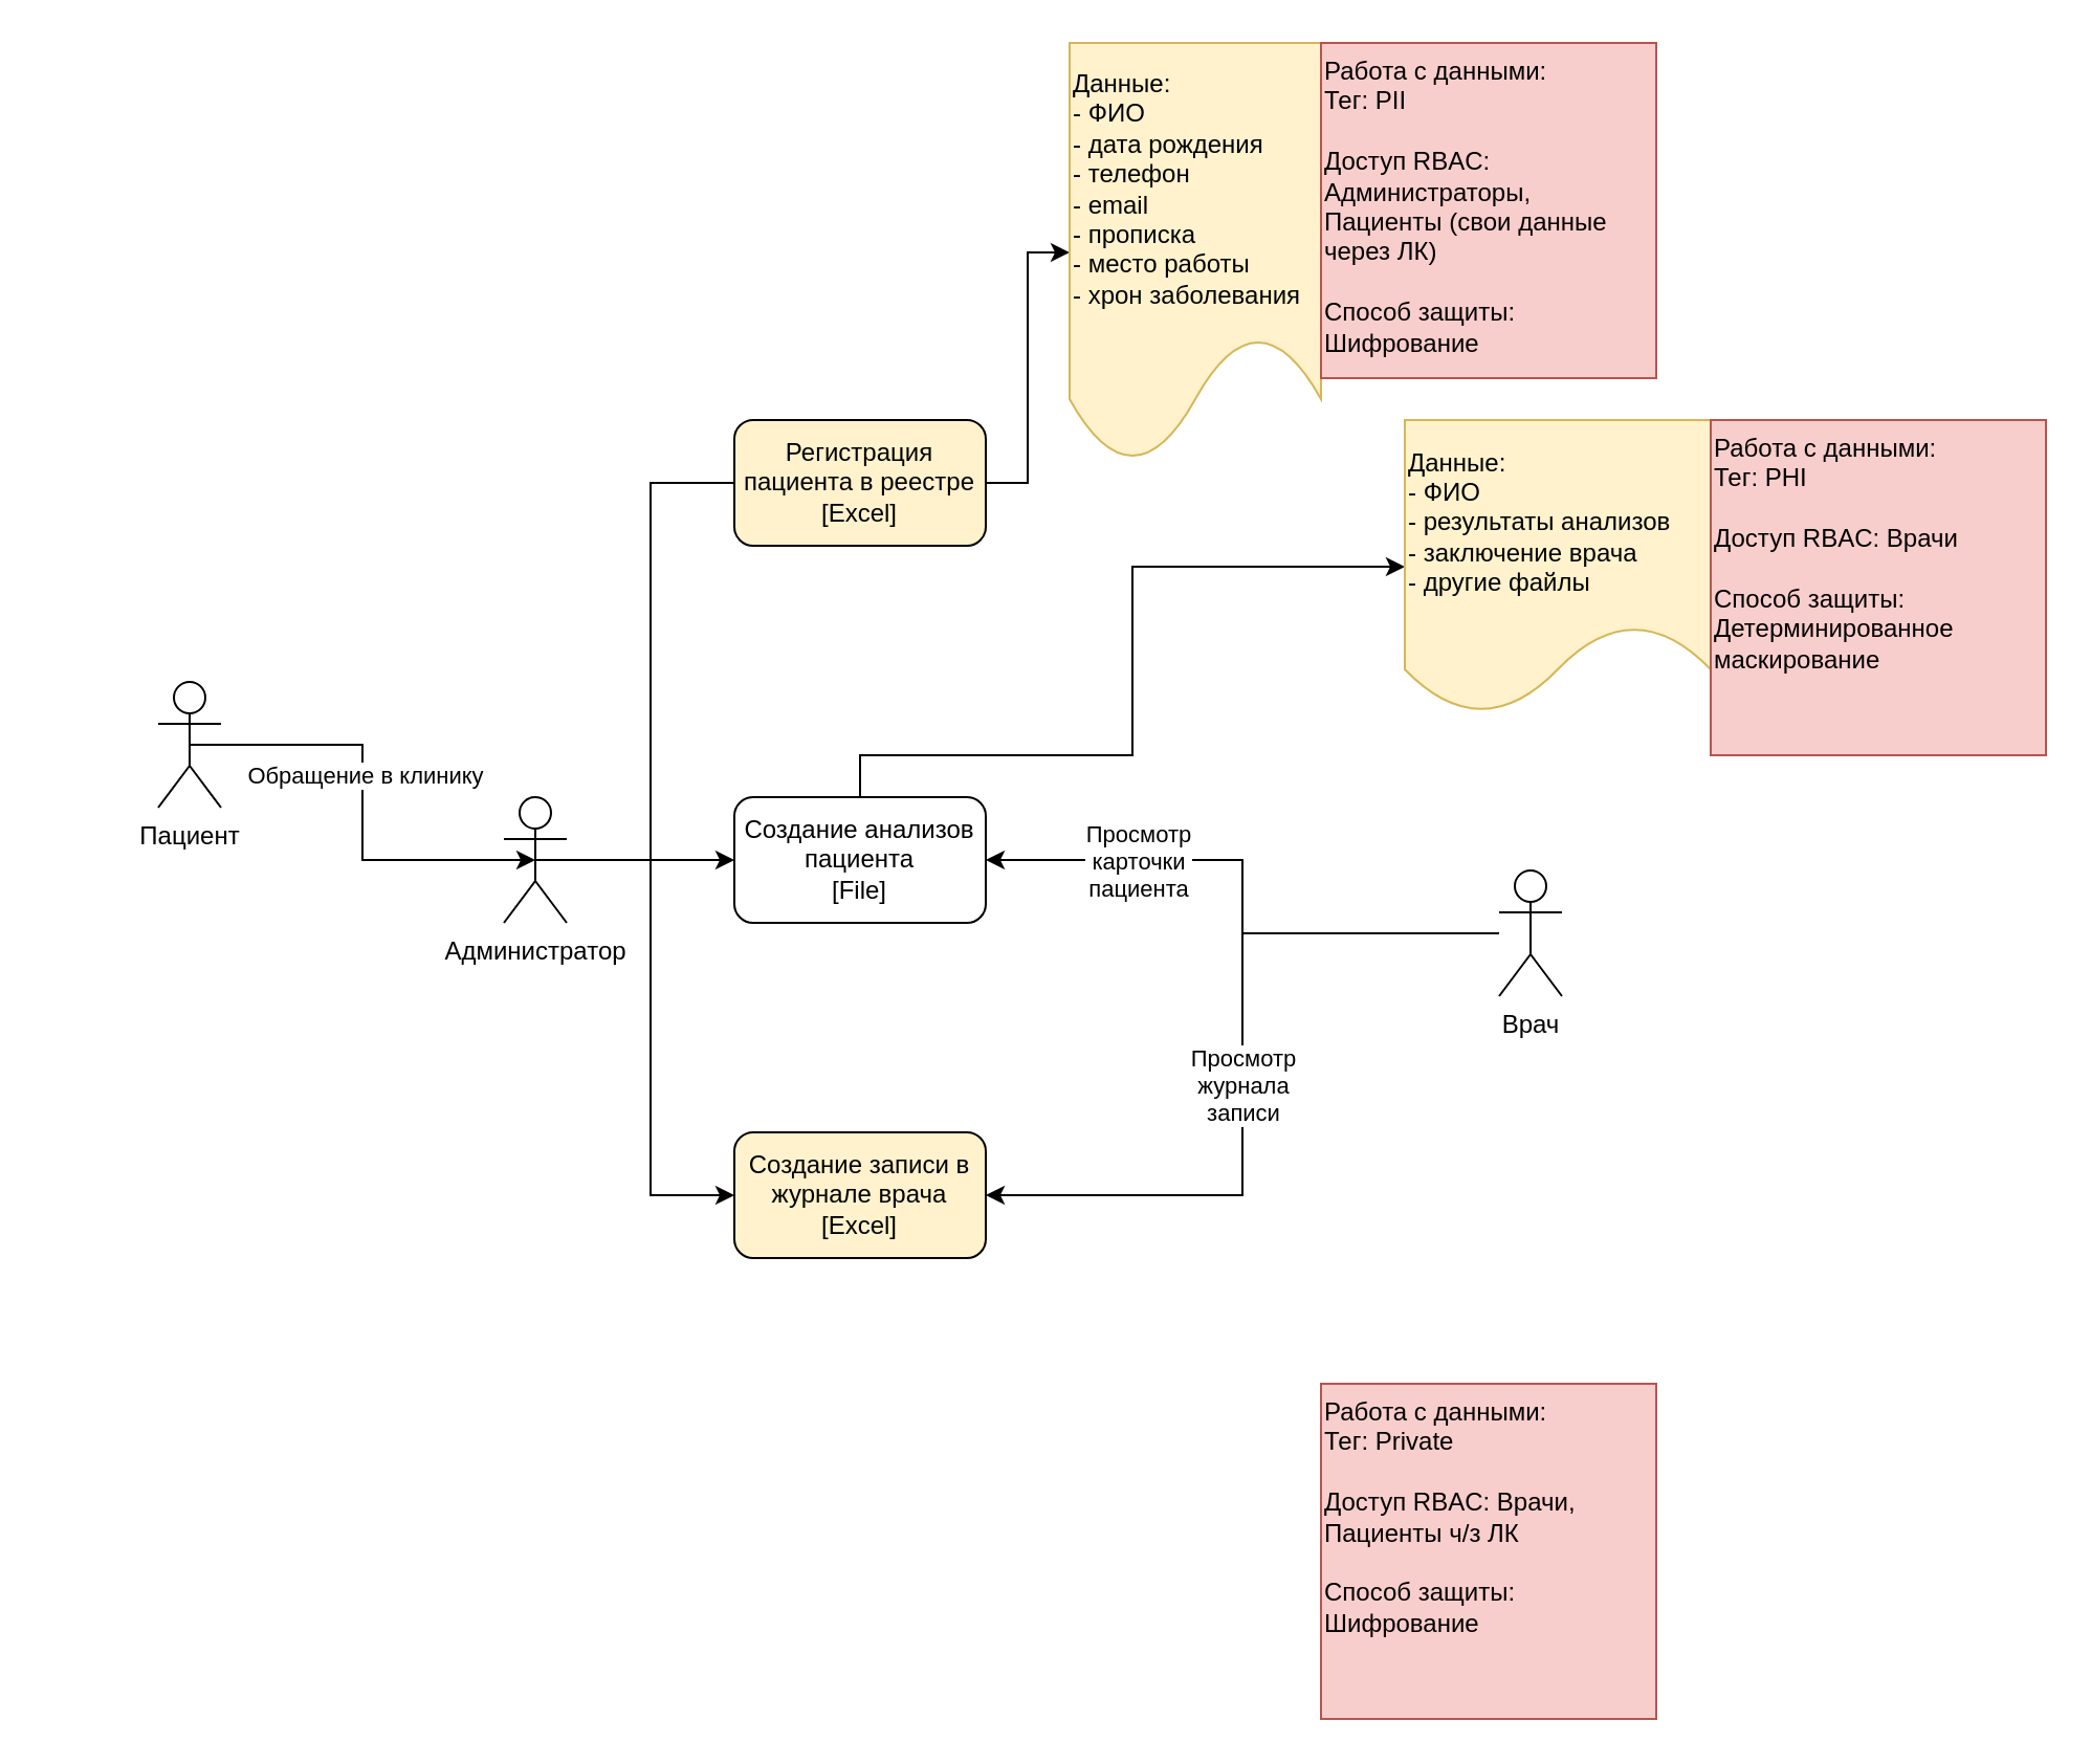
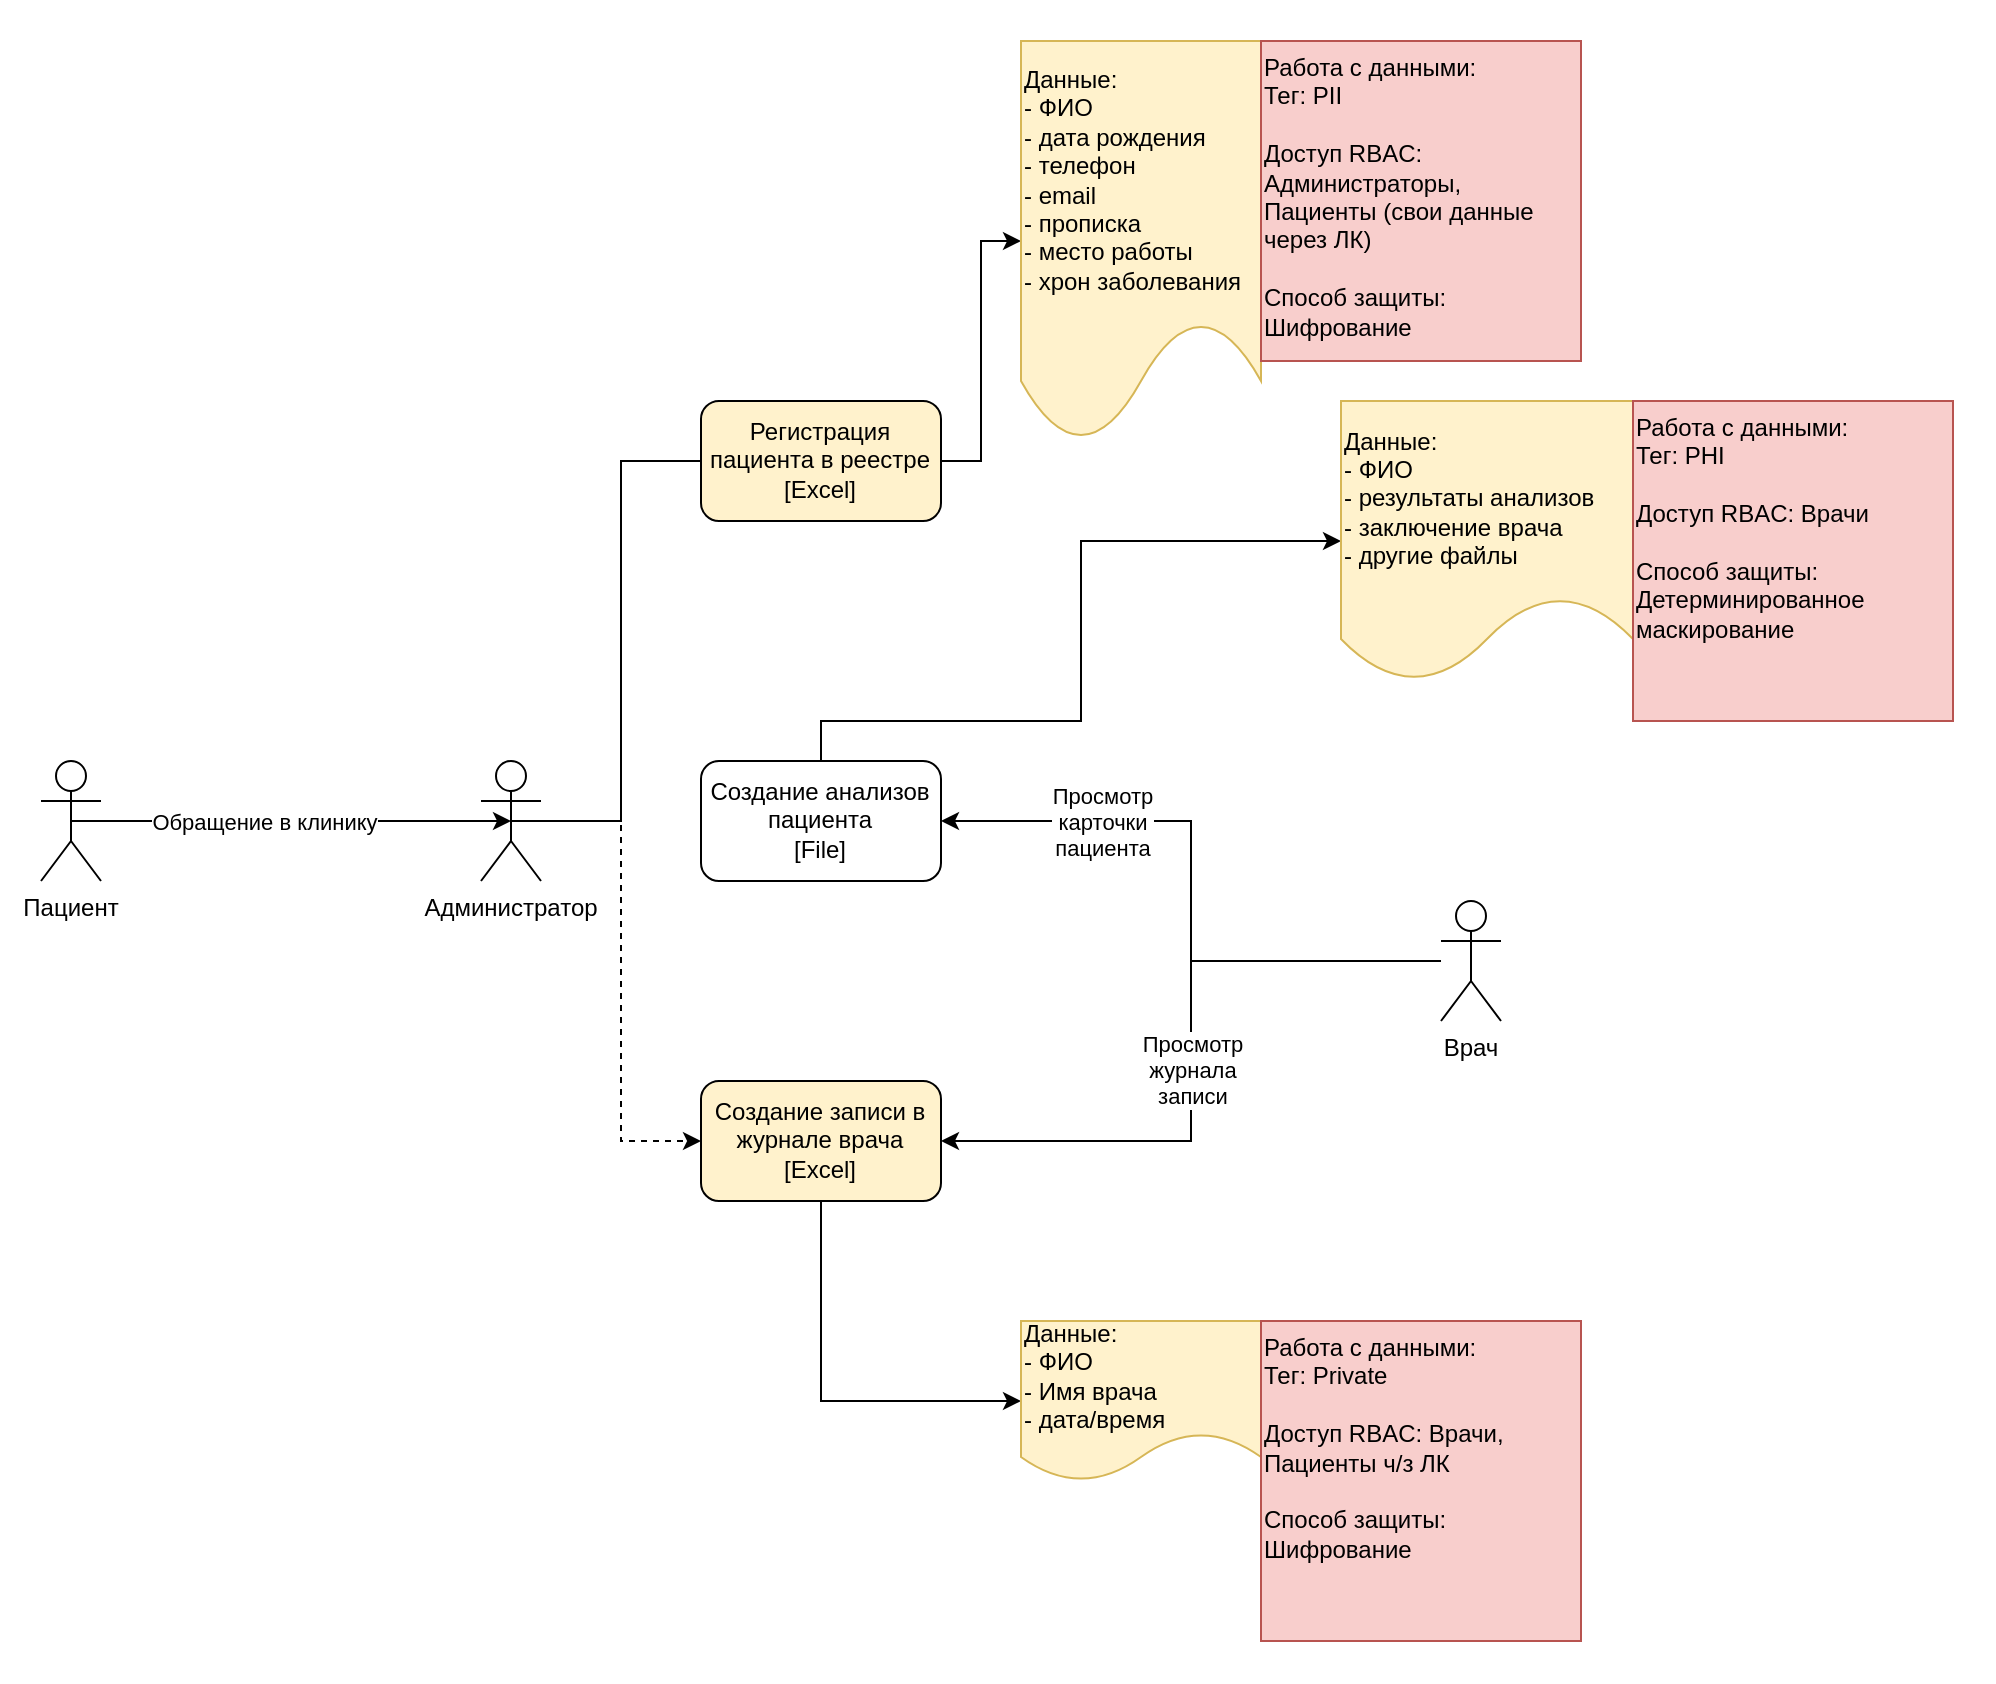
  <mxCell id="0" />
  <mxCell id="1" parent="0" />
- <mxCell id="2" value="Пациент" style="shape=umlActor;verticalLabelPosition=bottom;verticalAlign=top;html=1;outlineConnect=0;" vertex="1" parent="1"><mxGeometry x="75" y="325" width="30" height="60" as="geometry" /></mxCell>
+ <mxCell id="2" value="Пациент" style="shape=umlActor;verticalLabelPosition=bottom;verticalAlign=top;html=1;outlineConnect=0;" vertex="1" parent="1"><mxGeometry x="20" y="380" width="30" height="60" as="geometry" /></mxCell>
  <mxCell id="3" style="edgeStyle=orthogonalEdgeStyle;rounded=0;orthogonalLoop=1;jettySize=auto;html=1;exitX=0.5;exitY=0.5;exitDx=0;exitDy=0;exitPerimeter=0;entryX=0;entryY=0.5;entryDx=0;entryDy=0;endArrow=none;" edge="1" parent="1" source="6" target="10"><mxGeometry relative="1" as="geometry" /></mxCell>
- <mxCell id="4" style="edgeStyle=orthogonalEdgeStyle;rounded=0;orthogonalLoop=1;jettySize=auto;html=1;entryX=0;entryY=0.5;entryDx=0;entryDy=0;" edge="1" parent="1" source="6" target="12"><mxGeometry relative="1" as="geometry" /></mxCell>
- <mxCell id="5" style="edgeStyle=orthogonalEdgeStyle;rounded=0;orthogonalLoop=1;jettySize=auto;html=1;entryX=0;entryY=0.5;entryDx=0;entryDy=0;" edge="1" parent="1" source="6" target="14"><mxGeometry relative="1" as="geometry" /></mxCell>
+ <mxCell id="5" style="edgeStyle=orthogonalEdgeStyle;rounded=0;orthogonalLoop=1;jettySize=auto;html=1;entryX=0;entryY=0.5;entryDx=0;entryDy=0;dashed=1;" edge="1" parent="1" source="6" target="14"><mxGeometry relative="1" as="geometry" /></mxCell>
  <mxCell id="6" value="Администратор" style="shape=umlActor;verticalLabelPosition=bottom;verticalAlign=top;html=1;outlineConnect=0;" vertex="1" parent="1"><mxGeometry x="240" y="380" width="30" height="60" as="geometry" /></mxCell>
  <mxCell id="7" style="edgeStyle=orthogonalEdgeStyle;rounded=0;orthogonalLoop=1;jettySize=auto;html=1;exitX=0.5;exitY=0.5;exitDx=0;exitDy=0;exitPerimeter=0;entryX=0.5;entryY=0.5;entryDx=0;entryDy=0;entryPerimeter=0;" edge="1" parent="1" source="2" target="6"><mxGeometry relative="1" as="geometry" /></mxCell>
  <mxCell id="8" value="Обращение в клинику" style="edgeLabel;html=1;align=center;verticalAlign=middle;resizable=0;points=[];" vertex="1" connectable="0" parent="7"><mxGeometry x="-0.123" y="1" relative="1" as="geometry"><mxPoint y="1" as="offset" /></mxGeometry></mxCell>
  <mxCell id="9" style="edgeStyle=orthogonalEdgeStyle;rounded=0;orthogonalLoop=1;jettySize=auto;html=1;entryX=0;entryY=0.5;entryDx=0;entryDy=0;" edge="1" parent="1" source="10" target="20"><mxGeometry relative="1" as="geometry" /></mxCell>
  <mxCell id="10" value="Регистрация пациента в реестре&lt;div&gt;[Excel]&lt;/div&gt;" style="rounded=1;whiteSpace=wrap;html=1;fillColor=#fff2cc;" vertex="1" parent="1"><mxGeometry x="350" y="200" width="120" height="60" as="geometry" /></mxCell>
  <mxCell id="11" style="edgeStyle=orthogonalEdgeStyle;rounded=0;orthogonalLoop=1;jettySize=auto;html=1;entryX=0;entryY=0.5;entryDx=0;entryDy=0;" edge="1" parent="1" source="12" target="21"><mxGeometry relative="1" as="geometry"><Array as="points"><mxPoint x="410" y="360" /><mxPoint x="540" y="360" /><mxPoint x="540" y="270" /></Array></mxGeometry></mxCell>
  <mxCell id="12" value="Создание анализов пациента&lt;div&gt;[File]&lt;/div&gt;" style="rounded=1;whiteSpace=wrap;html=1;" vertex="1" parent="1"><mxGeometry x="350" y="380" width="120" height="60" as="geometry" /></mxCell>
+ <mxCell id="13" style="edgeStyle=orthogonalEdgeStyle;rounded=0;orthogonalLoop=1;jettySize=auto;html=1;entryX=0;entryY=0.5;entryDx=0;entryDy=0;" edge="1" parent="1" source="14" target="22"><mxGeometry relative="1" as="geometry"><Array as="points"><mxPoint x="410" y="700" /></Array></mxGeometry></mxCell>
  <mxCell id="14" value="Создание записи в журнале врача&lt;div&gt;[Excel]&lt;/div&gt;" style="rounded=1;whiteSpace=wrap;html=1;fillColor=#fff2cc;" vertex="1" parent="1"><mxGeometry x="350" y="540" width="120" height="60" as="geometry" /></mxCell>
  <mxCell id="15" style="edgeStyle=orthogonalEdgeStyle;rounded=0;orthogonalLoop=1;jettySize=auto;html=1;entryX=1;entryY=0.5;entryDx=0;entryDy=0;" edge="1" parent="1" source="19" target="12"><mxGeometry relative="1" as="geometry" /></mxCell>
  <mxCell id="16" value="Просмотр&lt;div&gt;карточки&lt;/div&gt;&lt;div&gt;пациента&lt;/div&gt;" style="edgeLabel;html=1;align=center;verticalAlign=middle;resizable=0;points=[];" vertex="1" connectable="0" parent="15"><mxGeometry x="0.594" relative="1" as="geometry"><mxPoint x="15" as="offset" /></mxGeometry></mxCell>
  <mxCell id="17" style="edgeStyle=orthogonalEdgeStyle;rounded=0;orthogonalLoop=1;jettySize=auto;html=1;entryX=1;entryY=0.5;entryDx=0;entryDy=0;" edge="1" parent="1" source="19" target="14"><mxGeometry relative="1" as="geometry" /></mxCell>
  <mxCell id="18" value="Просмотр&lt;div&gt;журнала&lt;/div&gt;&lt;div&gt;записи&lt;/div&gt;" style="edgeLabel;html=1;align=center;verticalAlign=middle;resizable=0;points=[];" vertex="1" connectable="0" parent="17"><mxGeometry x="0.048" relative="1" as="geometry"><mxPoint y="1" as="offset" /></mxGeometry></mxCell>
- <mxCell id="19" value="Врач" style="shape=umlActor;verticalLabelPosition=bottom;verticalAlign=top;html=1;outlineConnect=0;" vertex="1" parent="1"><mxGeometry x="715" y="415" width="30" height="60" as="geometry" /></mxCell>
+ <mxCell id="19" value="Врач" style="shape=umlActor;verticalLabelPosition=bottom;verticalAlign=top;html=1;outlineConnect=0;" vertex="1" parent="1"><mxGeometry x="720" y="450" width="30" height="60" as="geometry" /></mxCell>
  <mxCell id="20" value="Данные:&lt;div&gt;- ФИО&lt;/div&gt;&lt;div&gt;- дата рождения&lt;/div&gt;&lt;div&gt;- телефон&lt;/div&gt;&lt;div&gt;- email&lt;/div&gt;&lt;div&gt;- прописка&lt;/div&gt;&lt;div&gt;- место работы&lt;/div&gt;&lt;div&gt;- хрон заболевания&lt;/div&gt;" style="shape=document;whiteSpace=wrap;html=1;boundedLbl=1;align=left;fillColor=#fff2cc;strokeColor=#d6b656;" vertex="1" parent="1"><mxGeometry x="510" y="20" width="120" height="200" as="geometry" /></mxCell>
  <mxCell id="21" value="Данные:&lt;div&gt;- ФИО&lt;/div&gt;&lt;div&gt;- результаты анализов&lt;/div&gt;&lt;div&gt;- заключение врача&lt;/div&gt;&lt;div&gt;- другие файлы&lt;/div&gt;" style="shape=document;whiteSpace=wrap;html=1;boundedLbl=1;align=left;fillColor=#fff2cc;strokeColor=#d6b656;" vertex="1" parent="1"><mxGeometry x="670" y="200" width="146" height="140" as="geometry" /></mxCell>
+ <mxCell id="22" value="Данные:&lt;div&gt;- ФИО&lt;/div&gt;&lt;div&gt;- Имя врача&lt;/div&gt;&lt;div&gt;- дата/время&lt;/div&gt;" style="shape=document;whiteSpace=wrap;html=1;boundedLbl=1;align=left;fillColor=#fff2cc;strokeColor=#d6b656;" vertex="1" parent="1"><mxGeometry x="510" y="660" width="120" height="80" as="geometry" /></mxCell>
  <mxCell id="23" value="Работа с данными:&lt;div&gt;&lt;div&gt;Тег: PII&lt;/div&gt;&lt;div&gt;&lt;br&gt;&lt;/div&gt;&lt;div&gt;Доступ RBAC: Администраторы, Пациенты (свои данные через ЛК)&lt;/div&gt;&lt;div&gt;&lt;br&gt;&lt;/div&gt;&lt;div&gt;Способ защиты: Шифрование&lt;/div&gt;&lt;/div&gt;" style="whiteSpace=wrap;html=1;aspect=fixed;align=left;verticalAlign=top;fillColor=#f8cecc;strokeColor=#b85450;" vertex="1" parent="1"><mxGeometry x="630" y="20" width="160" height="160" as="geometry" /></mxCell>
  <mxCell id="24" value="Работа с данными:&lt;div&gt;&lt;div&gt;Тег: PHI&lt;/div&gt;&lt;div&gt;&lt;br&gt;&lt;/div&gt;&lt;div&gt;Доступ RBAC: Врачи&lt;/div&gt;&lt;div&gt;&lt;br&gt;&lt;/div&gt;&lt;div&gt;Способ защиты: Детерминированное маскирование&lt;/div&gt;&lt;/div&gt;" style="whiteSpace=wrap;html=1;aspect=fixed;align=left;verticalAlign=top;fillColor=#f8cecc;strokeColor=#b85450;" vertex="1" parent="1"><mxGeometry x="816" y="200" width="160" height="160" as="geometry" /></mxCell>
  <mxCell id="25" value="Работа с данными:&lt;div&gt;&lt;div&gt;Тег: Private&lt;/div&gt;&lt;div&gt;&lt;br&gt;&lt;/div&gt;&lt;div&gt;Доступ RBAC: Врачи, Пациенты ч/з ЛК&lt;/div&gt;&lt;div&gt;&lt;br&gt;&lt;/div&gt;&lt;div&gt;Способ защиты: Шифрование&lt;/div&gt;&lt;/div&gt;" style="whiteSpace=wrap;html=1;aspect=fixed;align=left;verticalAlign=top;fillColor=#f8cecc;strokeColor=#b85450;" vertex="1" parent="1"><mxGeometry x="630" y="660" width="160" height="160" as="geometry" /></mxCell>
